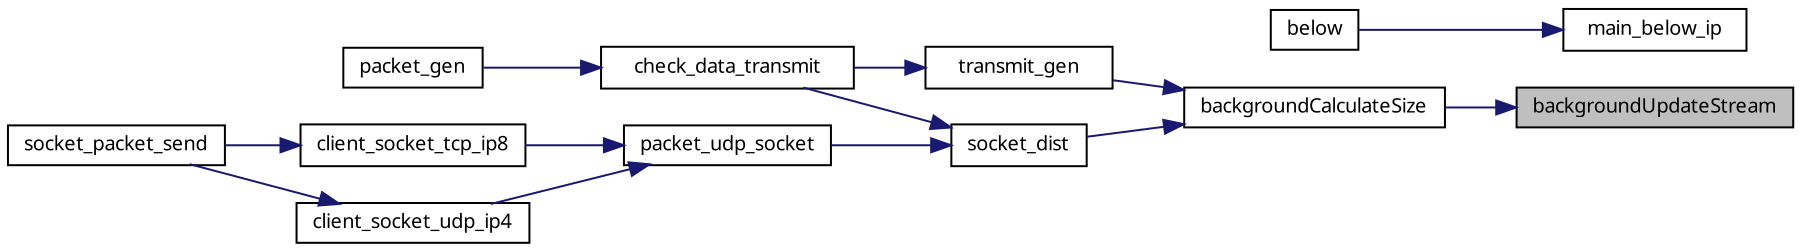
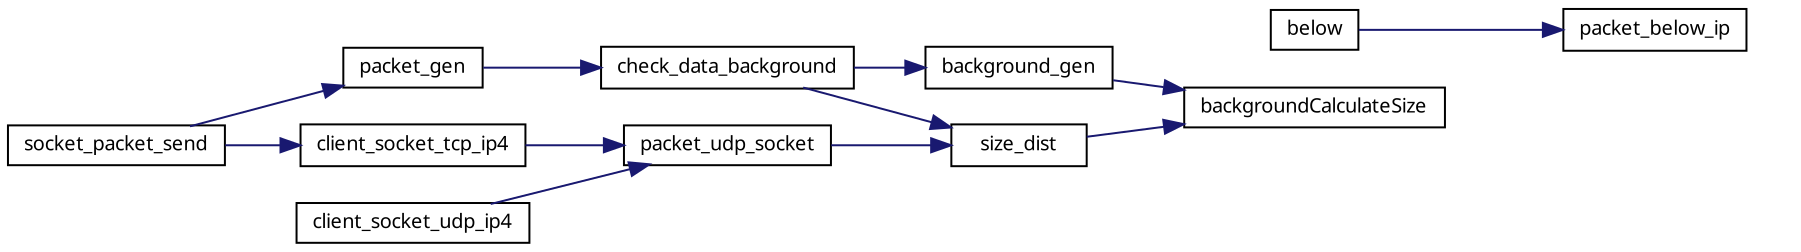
  digraph {
    fontname="Noto Sans"
    rankdir=RL
    node [color=black fillcolor=white fontname="Noto Sans" fontsize=10 shape=record style=filled]
    edge [color=midnightblue dir=back fontname="Noto Sans" fontsize=10 labelfontname=Helvetica labelfontsize=10 style=solid]
-   n1 [fillcolor=grey75 fontcolor=black height=0.2 label=backgroundUpdateStream width=0.4]
    n2 [height=0.2 label=backgroundCalculateSize width=0.4]
-   n3 [height=0.2 label=transmit_gen width=0.4]
-   n4 [height=0.2 label=socket_dist width=0.4]
-   n5 [height=0.2 label=check_data_transmit width=0.4]
+   n3 [height=0.2 label=background_gen width=0.4]
+   n4 [height=0.2 label=size_dist width=0.4]
+   n5 [height=0.2 label=check_data_background width=0.4]
    n6 [height=0.2 label=packet_udp_socket width=0.4]
    n7 [height=0.2 label=packet_gen width=0.4]
-   n8 [height=0.2 label=main_below_ip width=0.4]
+   n8 [height=0.2 label=packet_below_ip width=0.4]
    n9 [height=0.2 label=below width=0.4]
-   n10 [height=0.2 label=client_socket_tcp_ip8 width=0.4]
+   n10 [height=0.2 label=client_socket_tcp_ip4 width=0.4]
    n11 [height=0.2 label=client_socket_udp_ip4 width=0.4]
    n12 [height=0.2 label=socket_packet_send width=0.4]
-   n1 -> n2
    n2 -> n3
    n2 -> n4
    n3 -> n5
    n4 -> n5
    n4 -> n6
    n5 -> n7
    n6 -> n10
    n6 -> n11
    n8 -> n9
    n10 -> n12
-   n11 -> n12
+   n7 -> n12
  }
